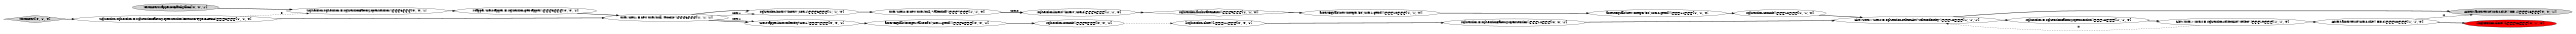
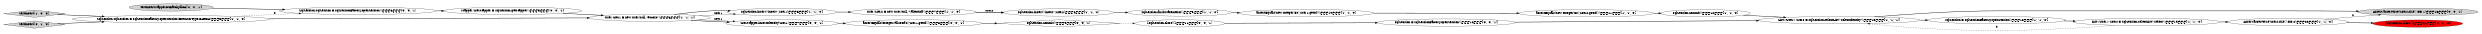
  digraph {
    rankdir=LR
    node [fillcolor=white shape=ellipse style=filled]
    edge [style=bold]
    n1 [label="Assert.assertTrue(users.size() == 2)@@@20@@@['1', '1', '0']"]
    n2 [fillcolor=lightgray label="Assert.assertTrue(users.size() == 1)@@@16@@@['0', '0', '1']"]
    n3 [fillcolor=red label="{sqlSession.close()}@@@22@@@['0', '1', '0']"]
    n4 [label="sqlSession.commit()@@@12@@@['1', '1', '0']"]
    n5 [label="List<User> users = sqlSession.selectList(\"selectIdentity\")@@@15@@@['1', '1', '1']"]
    n6 [label="sqlSession = sqlSessionFactory.openSession()@@@18@@@['1', '1', '0']"]
    n7 [label="assertEquals(new Integer(50),user2.getId())@@@11@@@['1', '1', '0']"]
+   n8 [fillcolor=lightgray label="testInsert['1', '0', '0']" shape=diamond]
    n9 [label="SqlSession sqlSession = sqlSessionFactory.openSession(ExecutorType.BATCH)@@@3@@@['1', '1', '0']"]
    n10 [label="User user1 = new User(null,\"Pocoyo\")@@@6@@@['1', '1', '1']"]
    n11 [label="SqlSession sqlSession = sqlSessionFactory.openSession()@@@3@@@['0', '0', '1']"]
    n12 [label="List<User> users = sqlSession.selectList(\"select\")@@@19@@@['1', '1', '0']"]
    n13 [label="Mapper userMapper = sqlSession.getMapper()@@@5@@@['0', '0', '1']"]
    n14 [label="sqlSession.insert(\"insert\",user1)@@@6@@@['1', '1', '0']"]
    n15 [label="userMapper.insertIdentity(user1)@@@7@@@['0', '0', '1']"]
    n16 [label="User user2 = new User(null,\"Valentina\")@@@7@@@['1', '1', '0']"]
    n17 [label="sqlSession.insert(\"insert\",user2)@@@8@@@['1', '1', '0']"]
    n18 [label="assertEquals(Integer.valueOf(0),user1.getId())@@@8@@@['0', '0', '1']"]
-   n19 [label="sqlSession.commit()@@@9@@@['0', '0', '1']"]
+   n19 [label="sqlSession.commit()@@@9@@@['0', '0', '1']" shape=diamond]
    n20 [label="{sqlSession.close()}@@@11@@@['0', '0', '1']"]
    n21 [label="sqlSession = sqlSessionFactory.openSession()@@@14@@@['0', '0', '1']"]
    n22 [fillcolor=lightgray label="testInsertMapperNoBatchJdbc3['0', '0', '1']"]
-   n23 [label="sqlSession.flushStatements()@@@9@@@['1', '1', '0']" shape=diamond]
+   n23 [label="sqlSession.flushStatements()@@@9@@@['1', '1', '0']"]
    n24 [label="assertEquals(new Integer(50),user1.getId())@@@10@@@['1', '1', '0']"]
    n25 [fillcolor=lightgray label="testInsert['0', '1', '0']" shape=diamond]
    n1 -> n2 [label=0 style=solid]
    n1 -> n3
    n4 -> n5
    n5 -> n2
    n5 -> n6
    n6 -> n12
    n7 -> n4
+   n8 -> n9
    n9 -> n10
    n9 -> n11 [label=0 style=dashed]
    n10 -> n14
    n10 -> n14 [label=user1 style=solid]
    n10 -> n15 [label=user1 style=solid]
    n10 -> n15
    n11 -> n13
    n12 -> n1
    n12 -> n5 [label=0 style=dashed]
    n13 -> n10
    n14 -> n16
    n15 -> n18
    n16 -> n17 [label=user2 style=solid]
    n16 -> n17
    n17 -> n23
    n18 -> n19
    n19 -> n20 [style=dashed]
    n20 -> n21
    n21 -> n5
    n22 -> n11
    n23 -> n24
    n24 -> n7
    n25 -> n9
  }
